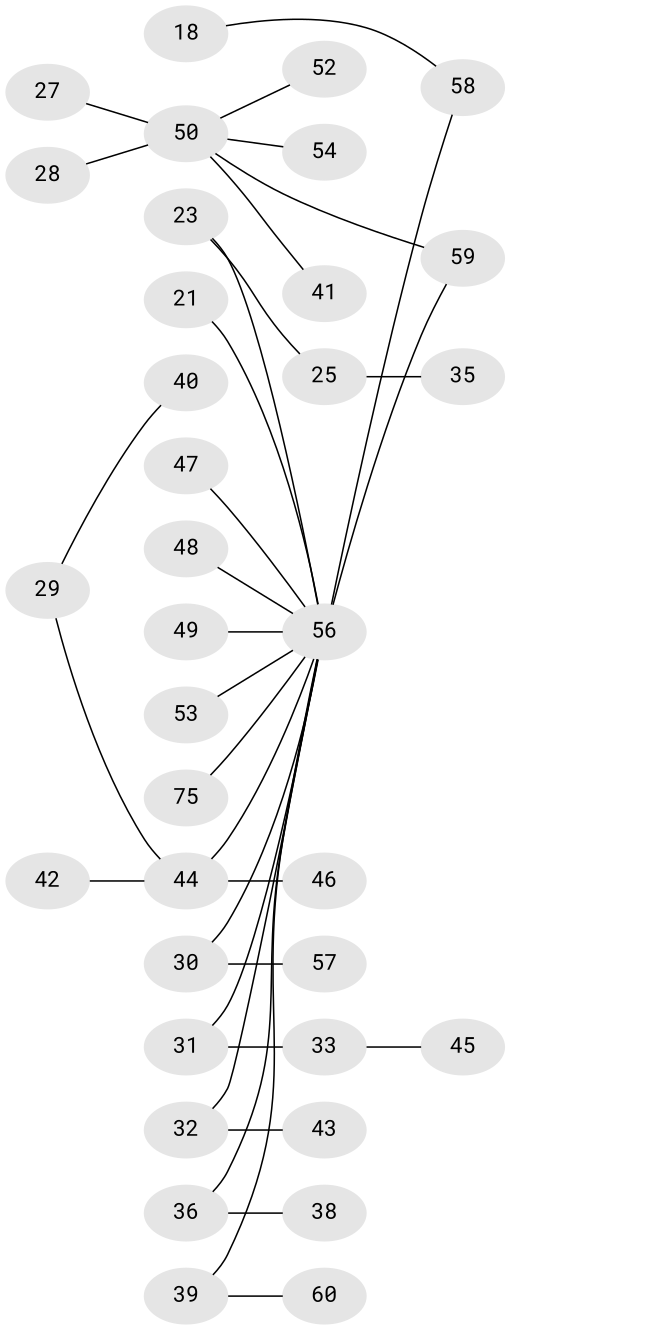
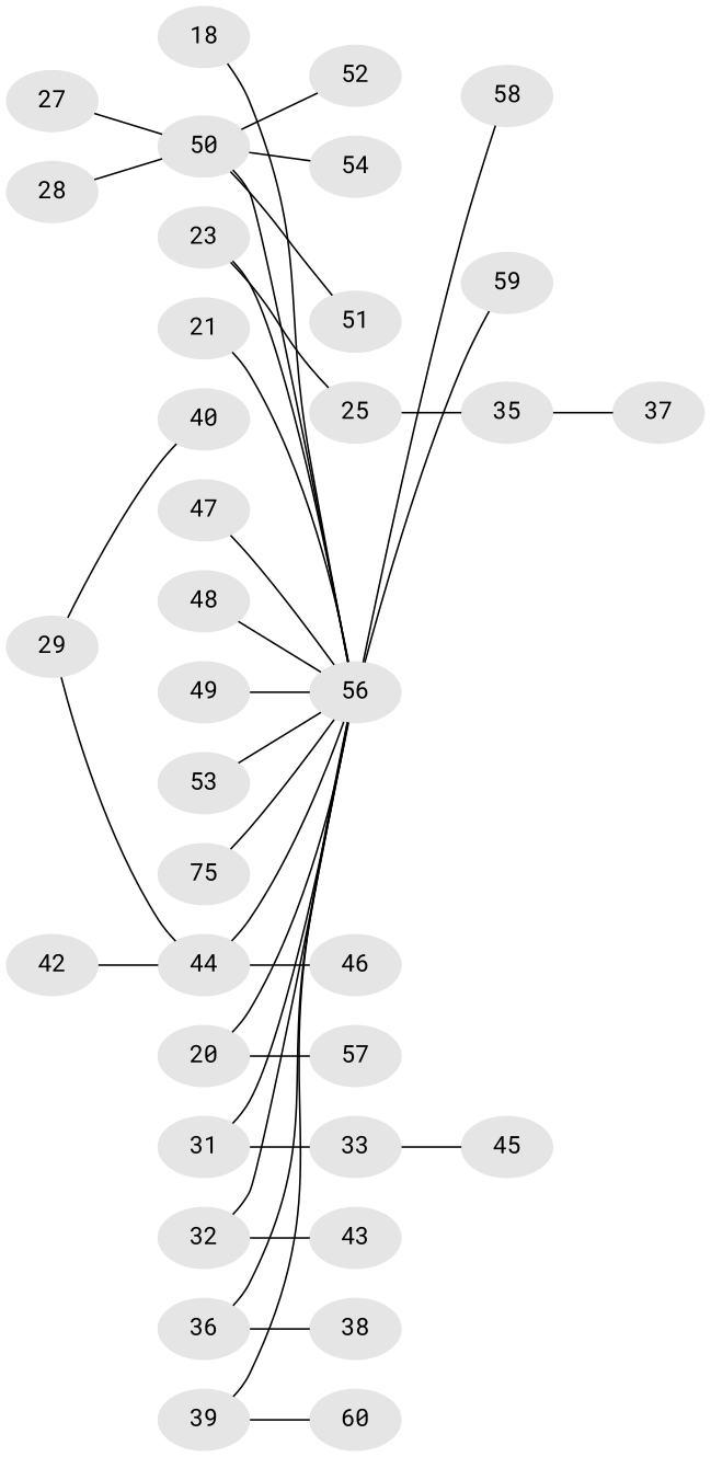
  graph {
    fontname="Roboto Mono"
    rankdir=LR
    node [color=gray90 fontname="Roboto Mono" style=filled]
    edge [fontname="Roboto Mono"]
    56 [super="+1+4+26+19+10+15+24"]
    58
    59
    18
    21
    23
    25
    35
+   37
    50 [super="+6+41+20+3+8+12"]
-   51 [label=41]
+   51
    52
    54
    27
    28
    29 [super="+16+22"]
    40
    44 [super="+14+34"]
    46
-   30
+   30 [label=20]
    57
    31
    33
    45
    32
    43
    36
    38
    39
    60
    42
    47
    48
    49
    53
    n36 [label=75]
    56 -- 58
    56 -- 59
-   18 -- 58
+   18 -- 56
    21 -- 56
    23 -- 56
    23 -- 25
    25 -- 35
-   50 -- 59
+   35 -- 37
+   50 -- 56
    50 -- 51
    50 -- 52
    50 -- 54
    27 -- 50
    28 -- 50
    29 -- 40
    29 -- 44
    44 -- 56
    44 -- 46
    30 -- 56
    30 -- 57
    31 -- 56
    31 -- 33
    33 -- 45
    32 -- 56
    32 -- 43
    36 -- 56
    36 -- 38
    39 -- 56
    39 -- 60
    42 -- 44
    47 -- 56
    48 -- 56
    49 -- 56
    53 -- 56
    n36 -- 56
  }
